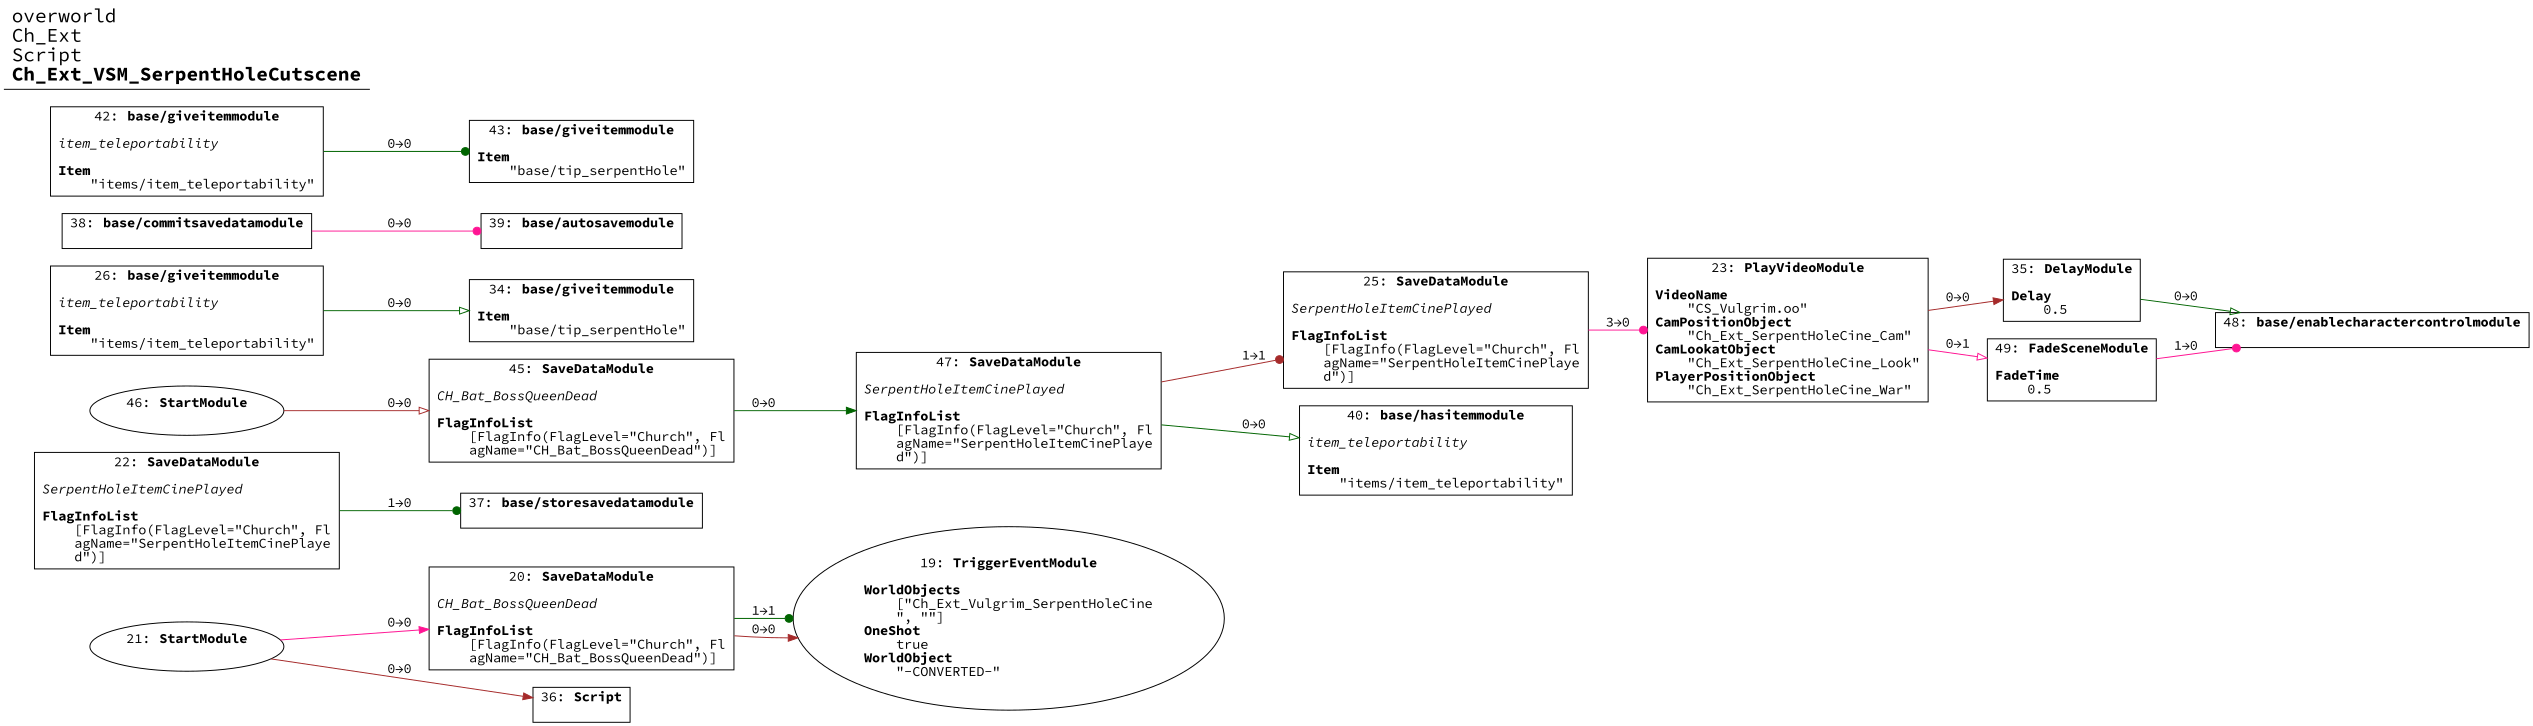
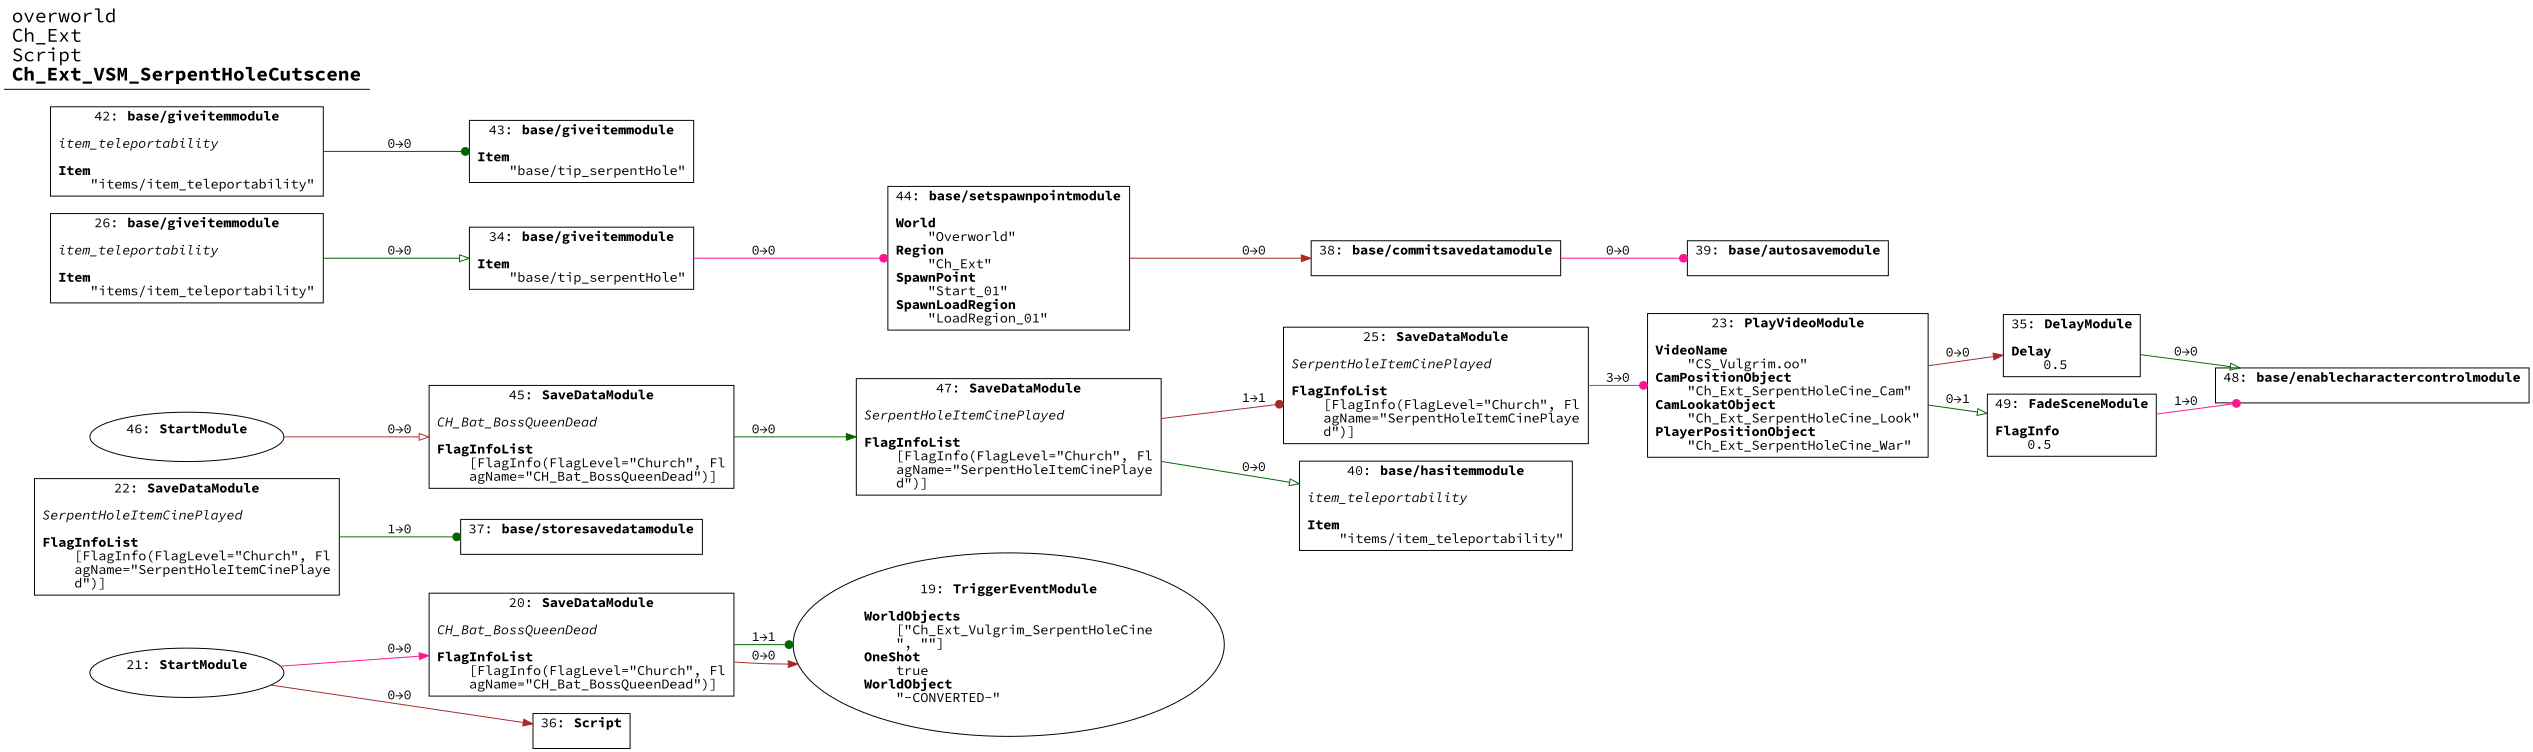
  digraph {
    fontname="Source Code Pro"
    rankdir=LR
    splines=spline
    node [fontname="Source Code Pro" shape=box]
    edge [arrowhead=dot color=darkgreen fontname="Source Code Pro"]
    n1 [label=<19: <b>TriggerEventModule</b><br/><br/><b>WorldObjects</b><br align="left"/>    [&quot;Ch_Ext_Vulgrim_SerpentHoleCine<br align="left"/>    &quot;, &quot;&quot;]<br align="left"/><b>OneShot</b><br align="left"/>    true<br align="left"/><b>WorldObject</b><br align="left"/>    &quot;-CONVERTED-&quot;<br align="left"/>> shape=oval]
    n2 [label=<20: <b>SaveDataModule</b><br/><br/><i>CH_Bat_BossQueenDead<br align="left"/></i><br align="left"/><b>FlagInfoList</b><br align="left"/>    [FlagInfo(FlagLevel=&quot;Church&quot;, Fl<br align="left"/>    agName=&quot;CH_Bat_BossQueenDead&quot;)]<br align="left"/>>]
    n3 [label=<21: <b>StartModule</b><br/><br/>> shape=oval]
    n4 [label=<36: <b>Script</b><br/><br/>>]
    n5 [label=<22: <b>SaveDataModule</b><br/><br/><i>SerpentHoleItemCinePlayed<br align="left"/></i><br align="left"/><b>FlagInfoList</b><br align="left"/>    [FlagInfo(FlagLevel=&quot;Church&quot;, Fl<br align="left"/>    agName=&quot;SerpentHoleItemCinePlaye<br align="left"/>    d&quot;)]<br align="left"/>>]
    n6 [label=<37: <b>base/storesavedatamodule</b><br/><br/>>]
    n7 [label=<23: <b>PlayVideoModule</b><br/><br/><b>VideoName</b><br align="left"/>    &quot;CS_Vulgrim.oo&quot;<br align="left"/><b>CamPositionObject</b><br align="left"/>    &quot;Ch_Ext_SerpentHoleCine_Cam&quot;<br align="left"/><b>CamLookatObject</b><br align="left"/>    &quot;Ch_Ext_SerpentHoleCine_Look&quot;<br align="left"/><b>PlayerPositionObject</b><br align="left"/>    &quot;Ch_Ext_SerpentHoleCine_War&quot;<br align="left"/>>]
    n8 [label=<35: <b>DelayModule</b><br/><br/><b>Delay</b><br align="left"/>    0.5<br align="left"/>>]
-   n9 [label=<49: <b>FadeSceneModule</b><br/><br/><b>FadeTime</b><br align="left"/>    0.5<br align="left"/>>]
+   n9 [label=<49: <b>FadeSceneModule</b><br/><br/><b>FlagInfo</b><br align="left"/>    0.5<br align="left"/>>]
    n10 [label=<48: <b>base/enablecharactercontrolmodule</b><br/><br/>>]
    n11 [label=<26: <b>base/giveitemmodule</b><br/><br/><i>item_teleportability<br align="left"/></i><br align="left"/><b>Item</b><br align="left"/>    &quot;items/item_teleportability&quot;<br align="left"/>>]
    n12 [label=<34: <b>base/giveitemmodule</b><br/><br/><b>Item</b><br align="left"/>    &quot;base/tip_serpentHole&quot;<br align="left"/>>]
    n13 [label=<25: <b>SaveDataModule</b><br/><br/><i>SerpentHoleItemCinePlayed<br align="left"/></i><br align="left"/><b>FlagInfoList</b><br align="left"/>    [FlagInfo(FlagLevel=&quot;Church&quot;, Fl<br align="left"/>    agName=&quot;SerpentHoleItemCinePlaye<br align="left"/>    d&quot;)]<br align="left"/>>]
+   n14 [label=<44: <b>base/setspawnpointmodule</b><br/><br/><b>World</b><br align="left"/>    &quot;Overworld&quot;<br align="left"/><b>Region</b><br align="left"/>    &quot;Ch_Ext&quot;<br align="left"/><b>SpawnPoint</b><br align="left"/>    &quot;Start_01&quot;<br align="left"/><b>SpawnLoadRegion</b><br align="left"/>    &quot;LoadRegion_01&quot;<br align="left"/>>]
    n15 [label=<38: <b>base/commitsavedatamodule</b><br/><br/>>]
    n16 [label=<39: <b>base/autosavemodule</b><br/><br/>>]
    n17 [label=<40: <b>base/hasitemmodule</b><br/><br/><i>item_teleportability<br align="left"/></i><br align="left"/><b>Item</b><br align="left"/>    &quot;items/item_teleportability&quot;<br align="left"/>>]
    n18 [label=<42: <b>base/giveitemmodule</b><br/><br/><i>item_teleportability<br align="left"/></i><br align="left"/><b>Item</b><br align="left"/>    &quot;items/item_teleportability&quot;<br align="left"/>>]
    n19 [label=<43: <b>base/giveitemmodule</b><br/><br/><b>Item</b><br align="left"/>    &quot;base/tip_serpentHole&quot;<br align="left"/>>]
    n20 [label=<45: <b>SaveDataModule</b><br/><br/><i>CH_Bat_BossQueenDead<br align="left"/></i><br align="left"/><b>FlagInfoList</b><br align="left"/>    [FlagInfo(FlagLevel=&quot;Church&quot;, Fl<br align="left"/>    agName=&quot;CH_Bat_BossQueenDead&quot;)]<br align="left"/>>]
    n21 [label=<47: <b>SaveDataModule</b><br/><br/><i>SerpentHoleItemCinePlayed<br align="left"/></i><br align="left"/><b>FlagInfoList</b><br align="left"/>    [FlagInfo(FlagLevel=&quot;Church&quot;, Fl<br align="left"/>    agName=&quot;SerpentHoleItemCinePlaye<br align="left"/>    d&quot;)]<br align="left"/>>]
    n22 [label=<46: <b>StartModule</b><br/><br/>> shape=oval]
    n23 [label=<<font point-size="20">overworld<br align="left"/>Ch_Ext<br align="left"/>Script<br align="left"/><b>Ch_Ext_VSM_SerpentHoleCutscene</b><br align="left"/></font>> shape=underline]
    n2 -> n1 [label="1→1"]
    n2 -> n1 [arrowhead=normal color=brown label="0→0"]
    n3 -> n2 [arrowhead=normal color=deeppink label="0→0"]
    n3 -> n4 [arrowhead=normal color=brown label="0→0"]
    n5 -> n6 [label="1→0"]
    n7 -> n8 [arrowhead=normal color=brown label="0→0"]
-   n7 -> n9 [arrowhead=onormal color=deeppink label="0→1"]
+   n7 -> n9 [arrowhead=onormal label="0→1"]
    n8 -> n10 [arrowhead=onormal label="0→0"]
    n9 -> n10 [color=deeppink label="1→0"]
    n11 -> n12 [arrowhead=onormal label="0→0"]
+   n12 -> n14 [color=deeppink label="0→0"]
    n13 -> n7 [color=deeppink label="3→0"]
+   n14 -> n15 [arrowhead=normal color=brown label="0→0"]
    n15 -> n16 [color=deeppink label="0→0"]
    n18 -> n19 [label="0→0"]
    n20 -> n21 [arrowhead=normal label="0→0"]
    n21 -> n13 [color=brown label="1→1"]
    n21 -> n17 [arrowhead=onormal label="0→0"]
    n22 -> n20 [arrowhead=onormal color=brown label="0→0"]
  }
